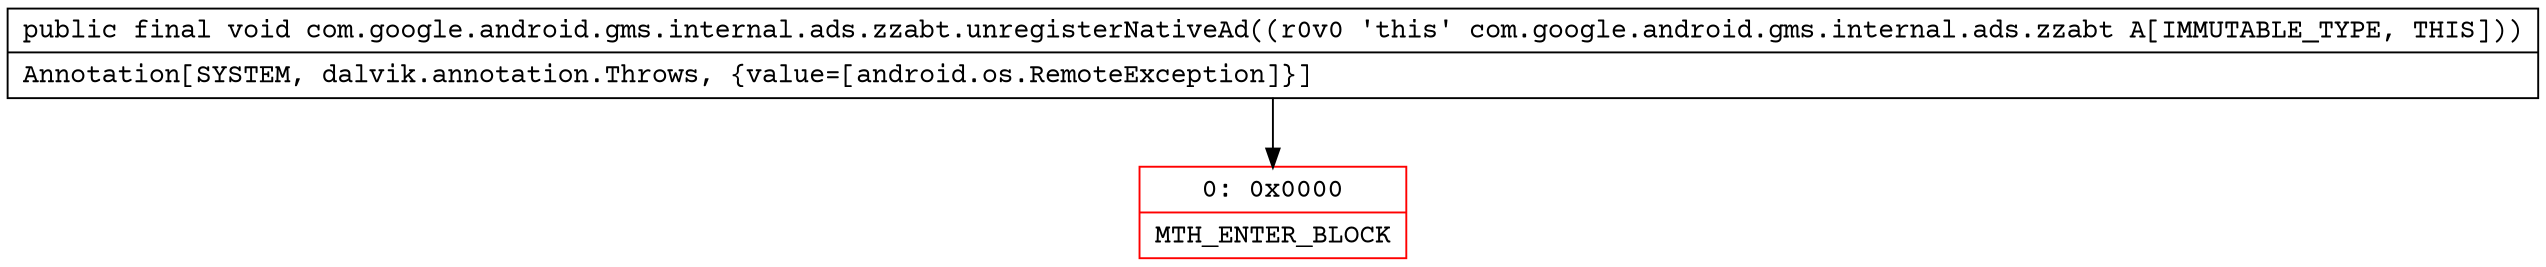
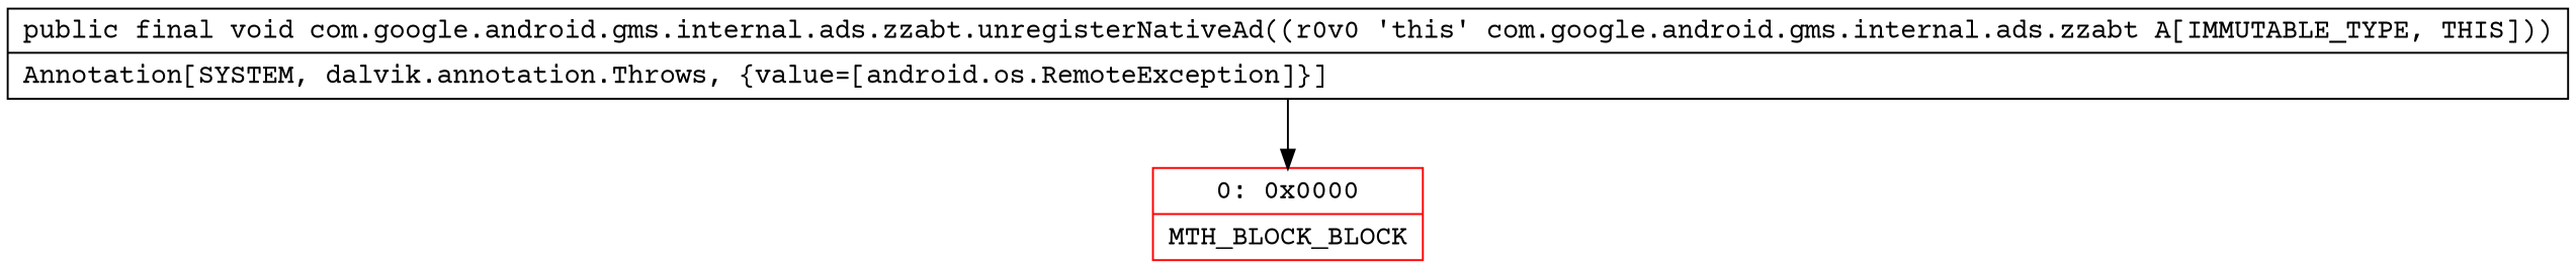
  digraph {
    fontname="Courier Prime"
    node [shape=record fontname="Courier Prime"]
-   n1 [color=red label="{0\:\ 0x0000|MTH_ENTER_BLOCK\l}"]
+   n1 [color=red label="{0\:\ 0x0000|MTH_BLOCK_BLOCK\l}"]
    n2 [label="{public final void com.google.android.gms.internal.ads.zzabt.unregisterNativeAd((r0v0 'this' com.google.android.gms.internal.ads.zzabt A[IMMUTABLE_TYPE, THIS]))  | Annotation[SYSTEM, dalvik.annotation.Throws, \{value=[android.os.RemoteException]\}]\l}"]
    subgraph cluster_1 {
      label="R(0)"
    }
    n2 -> n1 [fontname="Courier Prime"]
  }
